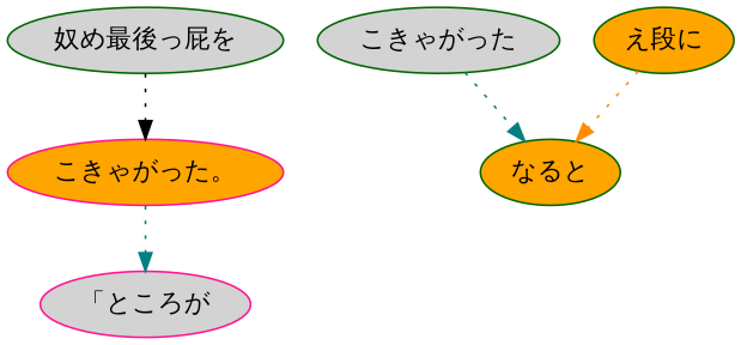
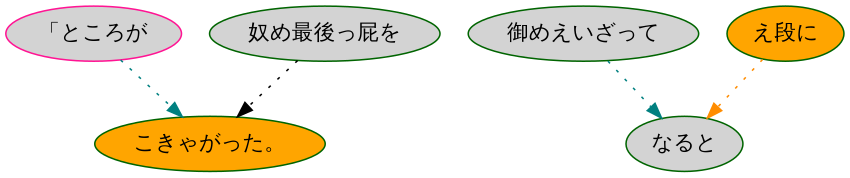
  digraph {
    fontname="Source Code Pro"
    node [color=darkgreen fillcolor=lightgrey fontname="Source Code Pro" style=filled]
    edge [color=teal fontname="Source Code Pro" style=dotted]
    n1 [color=deeppink label="「ところが"]
-   n2 [color=deeppink fillcolor=orange label="こきゃがった。"]
-   n3 [label="こきゃがった"]
-   n4 [fillcolor=orange label="なると"]
+   n2 [fillcolor=orange label="こきゃがった。"]
+   n3 [label="御めえいざって"]
+   n4 [label="なると"]
    n5 [fillcolor=orange label="え段に"]
    n6 [label="奴め最後っ屁を"]
-   n2 -> n1
+   n1 -> n2
    n3 -> n4
    n5 -> n4 [color=darkorange]
    n6 -> n2 [color=black]
  }
